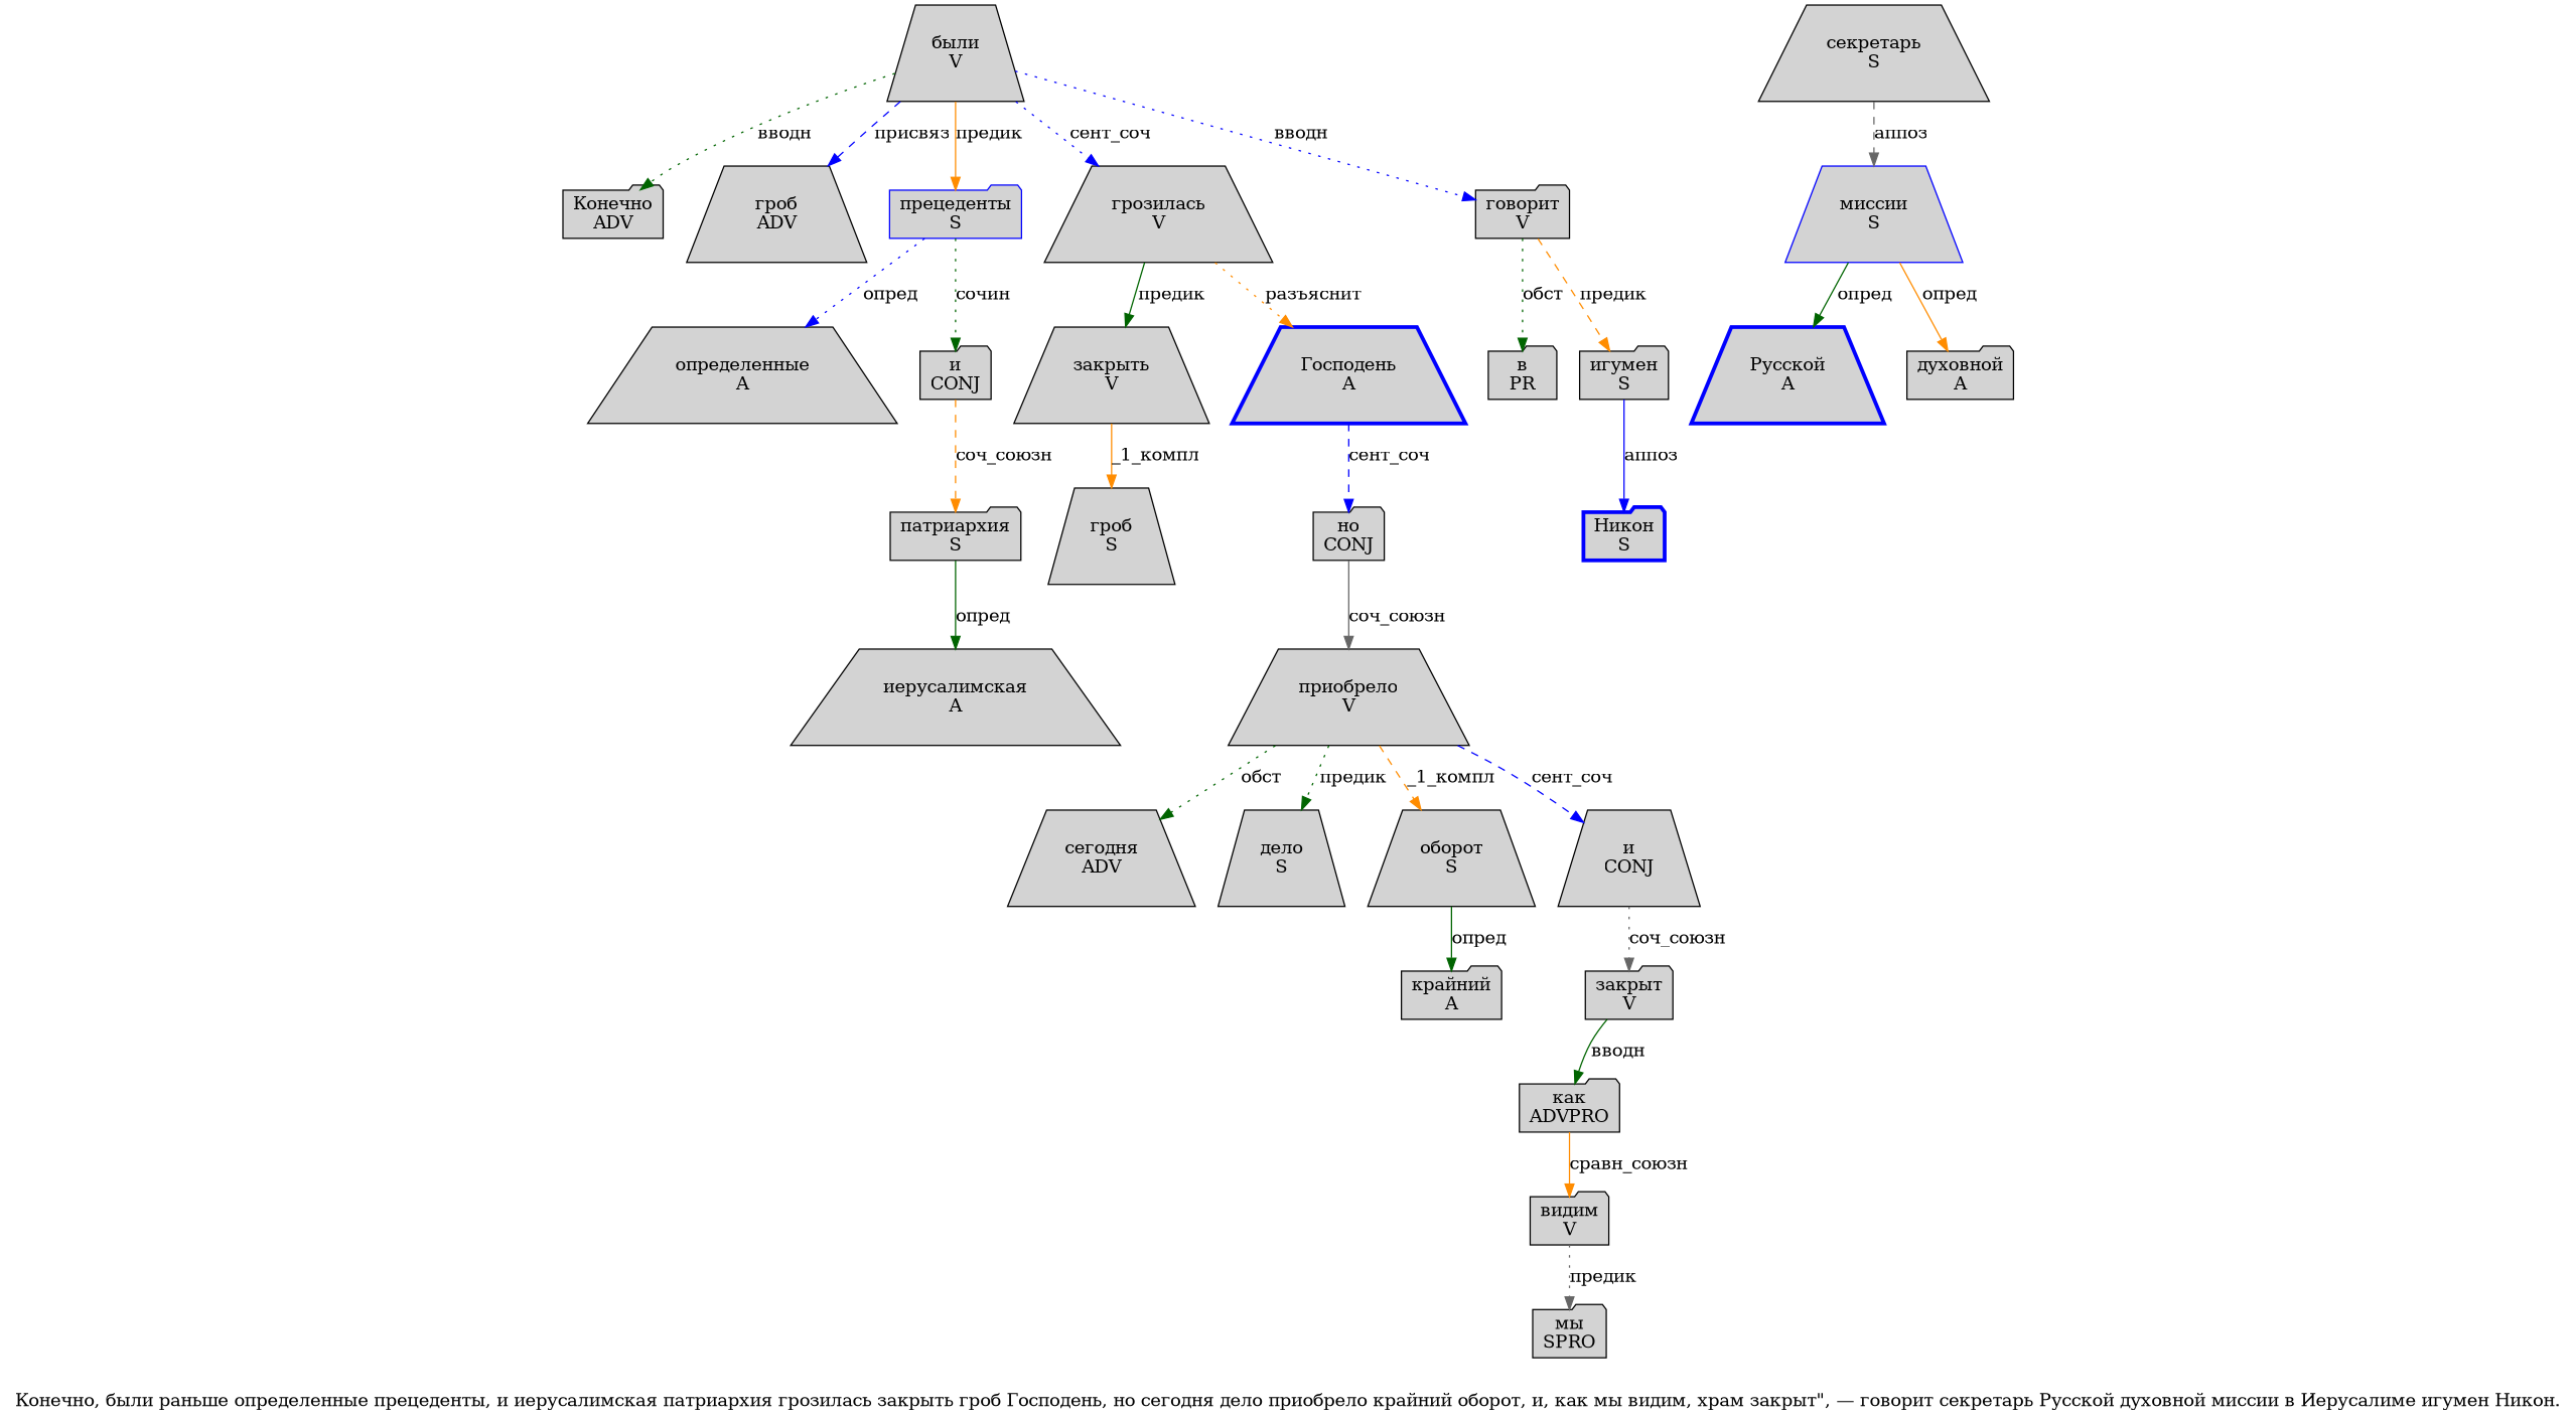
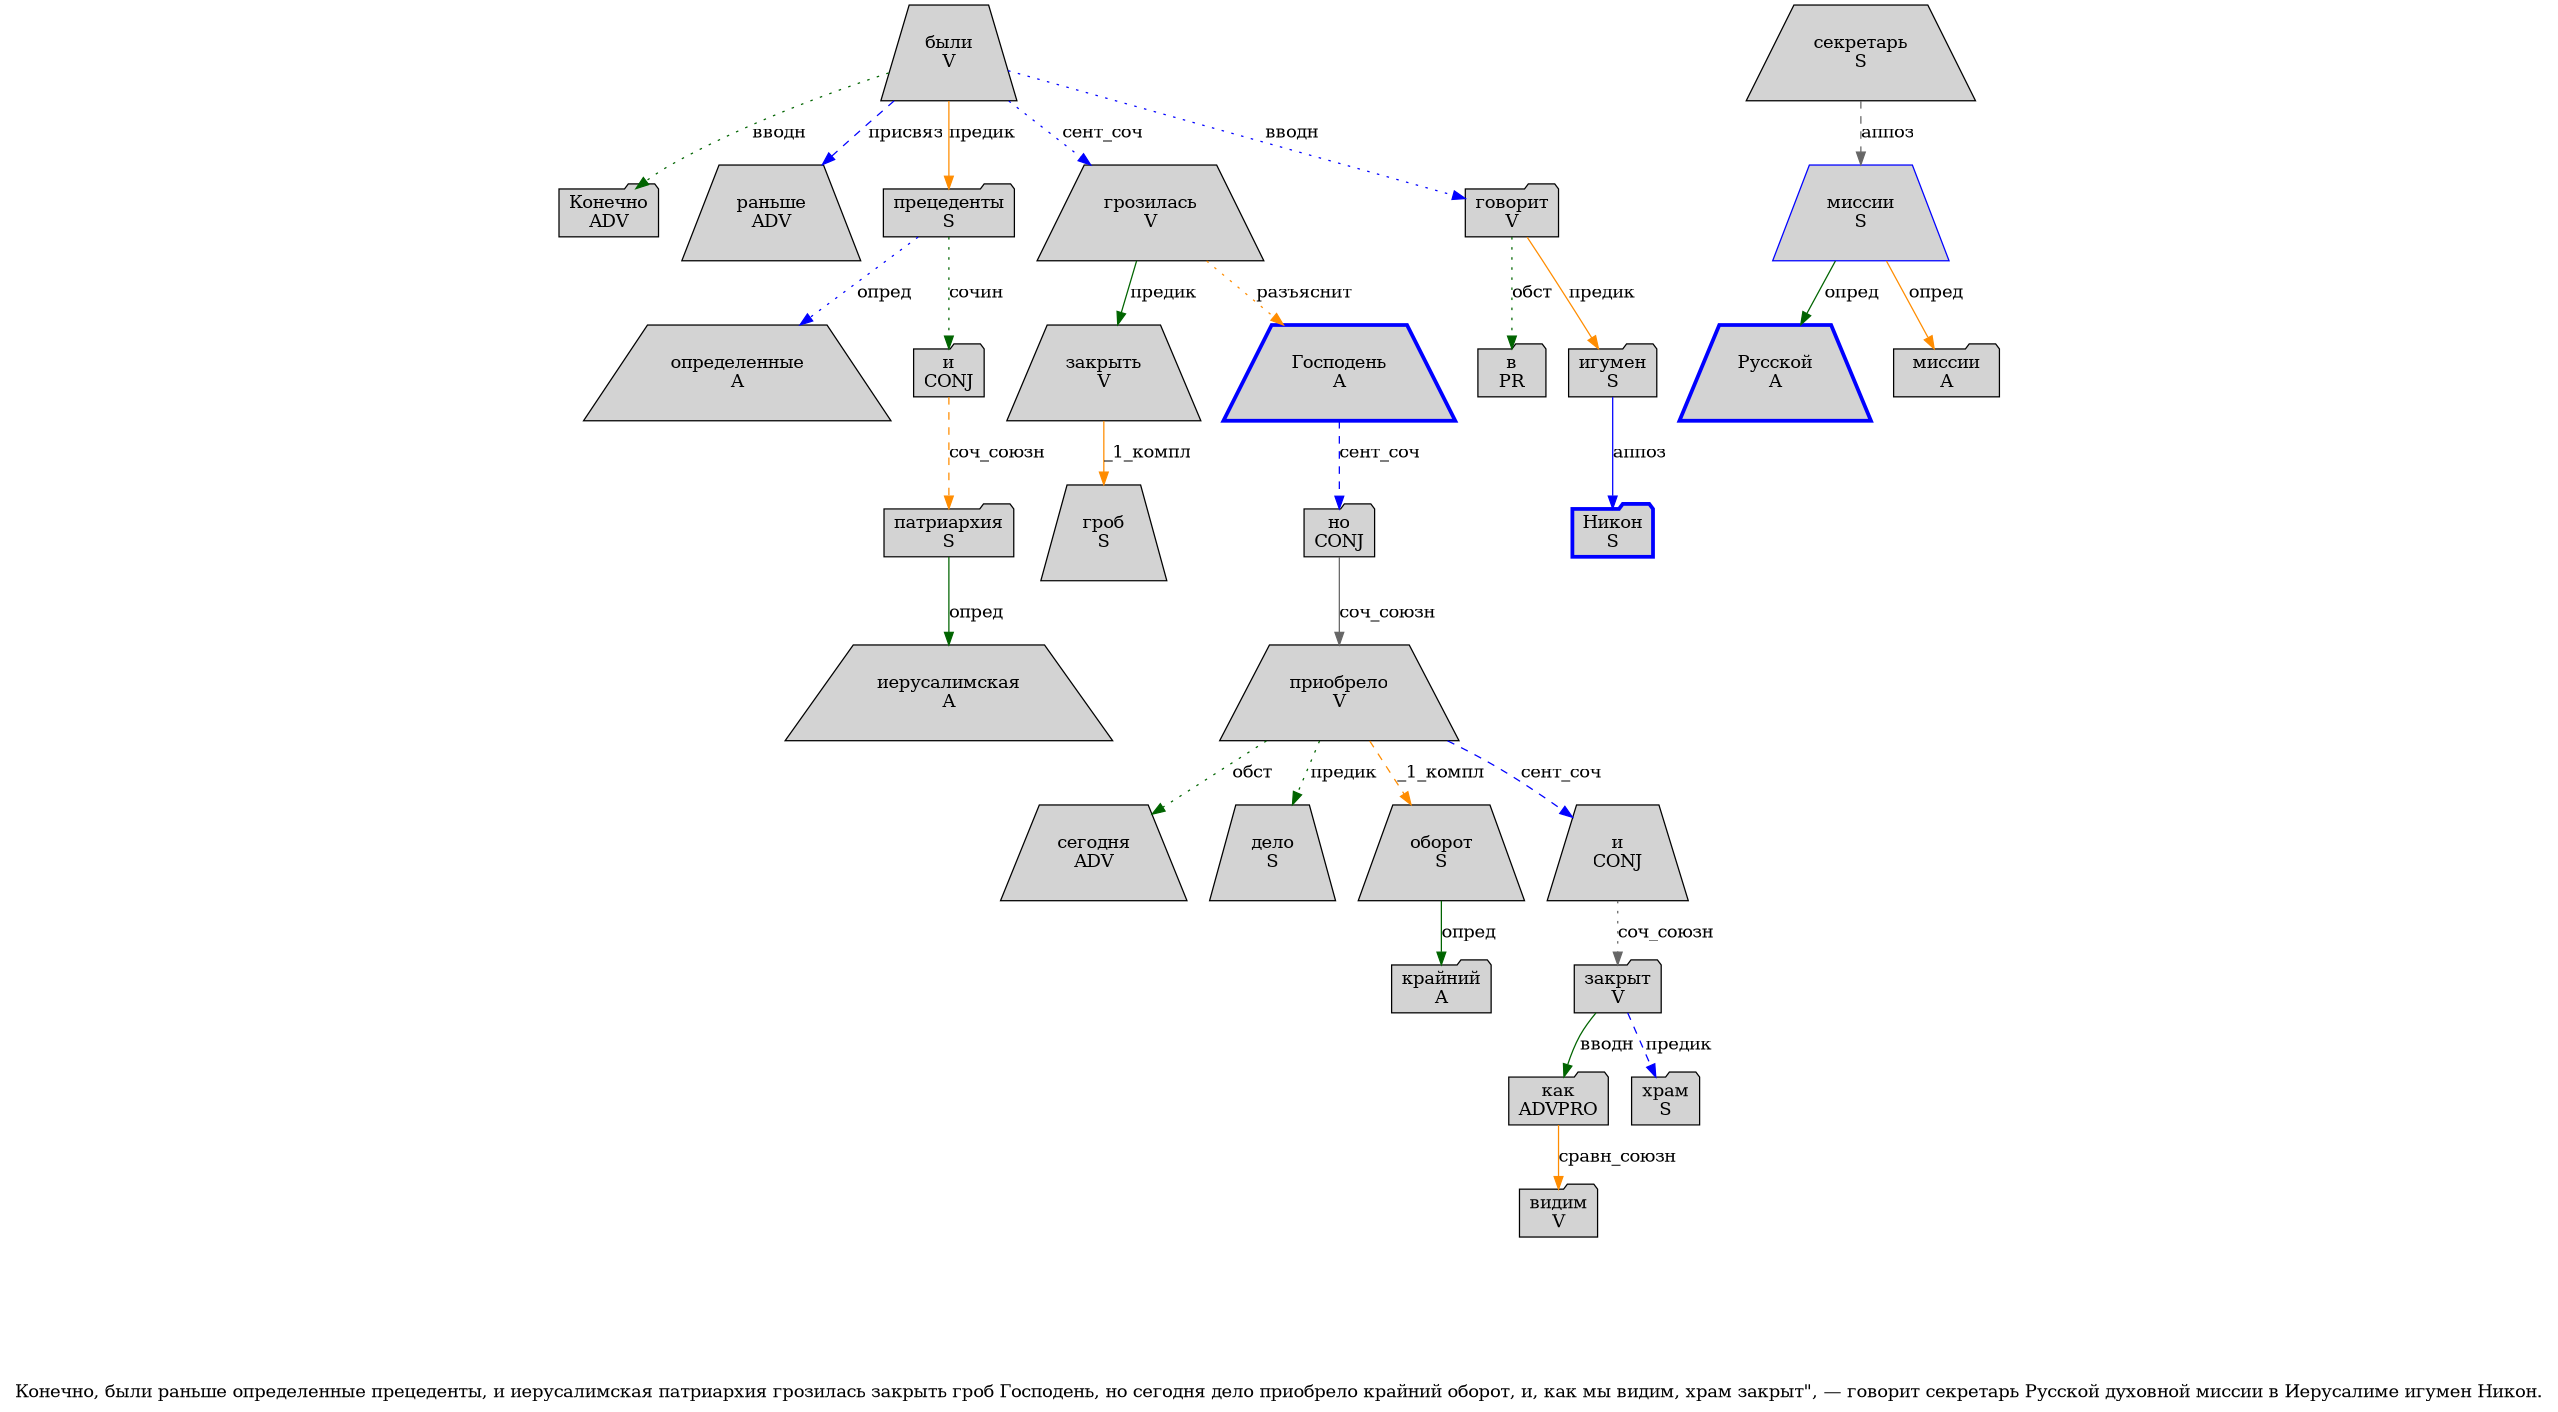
  digraph {
    label="Конечно, были раньше определенные прецеденты, и иерусалимская патриархия грозилась закрыть гроб Господень, но сегодня дело приобрело крайний оборот, и, как мы видим, храм закрыт\", — говорит секретарь Русской духовной миссии в Иерусалиме игумен Никон."
    node [fillcolor=lightgray penwidth=1 shape=folder style=filled]
    edge [color=darkgreen style=dotted]
    n1 [label="Конечно\nADV"]
    n2 [label="были\nV" shape=trapezium]
-   n3 [label="гроб\nADV" shape=trapezium]
-   n4 [label="прецеденты\nS" color=blue]
+   n3 [label="раньше\nADV" shape=trapezium]
+   n4 [label="прецеденты\nS"]
    n5 [label="грозилась\nV" shape=trapezium]
    n6 [label="говорит\nV"]
    n7 [label="определенные\nA" shape=trapezium]
    n8 [label="и\nCONJ"]
    n9 [label="закрыть\nV" shape=trapezium]
    n10 [color=blue label="Господень\nA" penwidth=3 shape=trapezium]
    n11 [label="в\nPR"]
    n12 [label="игумен\nS"]
    n13 [label="патриархия\nS"]
    n14 [label="иерусалимская\nA" shape=trapezium]
    n15 [label="гроб\nS" shape=trapezium]
    n16 [label="но\nCONJ"]
    n17 [label="приобрело\nV" shape=trapezium]
    n18 [label="сегодня\nADV" shape=trapezium]
    n19 [label="дело\nS" shape=trapezium]
    n20 [label="оборот\nS" shape=trapezium]
    n21 [label="и\nCONJ" shape=trapezium]
    n22 [label="крайний\nA"]
    n23 [label="закрыт\nV"]
    n24 [label="как\nADVPRO"]
+   n25 [label="храм\nS"]
    n26 [label="видим\nV"]
-   n27 [label="мы\nSPRO"]
    n28 [label="секретарь\nS" shape=trapezium]
    n29 [color=blue label="миссии\nS" shape=trapezium]
    n30 [color=blue label="Никон\nS" penwidth=3]
    n31 [color=blue label="Русской\nA" penwidth=3 shape=trapezium]
-   n32 [label="духовной\nA"]
+   n32 [label="миссии\nA"]
    n2 -> n1 [label="вводн"]
    n2 -> n3 [color=blue label="присвяз" style=dashed]
    n2 -> n4 [color=darkorange label="предик" style=solid]
    n2 -> n5 [color=blue label="сент_соч"]
    n2 -> n6 [color=blue label="вводн"]
    n4 -> n7 [color=blue label="опред"]
    n4 -> n8 [label="сочин"]
    n5 -> n9 [label="предик" style=solid]
    n5 -> n10 [color=darkorange label="разъяснит"]
    n6 -> n11 [label="обст"]
-   n6 -> n12 [color=darkorange label="предик" style=dashed]
+   n6 -> n12 [color=darkorange label="предик" style=solid]
    n8 -> n13 [color=darkorange label="соч_союзн" style=dashed]
    n9 -> n15 [color=darkorange label="_1_компл" style=solid]
    n10 -> n16 [color=blue label="сент_соч" style=dashed]
    n12 -> n30 [color=blue label="аппоз" style=solid]
    n13 -> n14 [label="опред" style=solid]
    n16 -> n17 [color=gray40 label="соч_союзн" style=solid]
    n17 -> n18 [label="обст"]
    n17 -> n19 [label="предик"]
    n17 -> n20 [color=darkorange label="_1_компл" style=dashed]
    n17 -> n21 [color=blue label="сент_соч" style=dashed]
    n20 -> n22 [label="опред" style=solid]
    n21 -> n23 [color=gray40 label="соч_союзн"]
    n23 -> n24 [label="вводн" style=solid]
+   n23 -> n25 [color=blue label="предик" style=dashed]
    n24 -> n26 [color=darkorange label="сравн_союзн" style=solid]
-   n26 -> n27 [color=gray40 label="предик"]
    n28 -> n29 [color=gray40 label="аппоз" style=dashed]
    n29 -> n31 [label="опред" style=solid]
    n29 -> n32 [color=darkorange label="опред" style=solid]
  }
